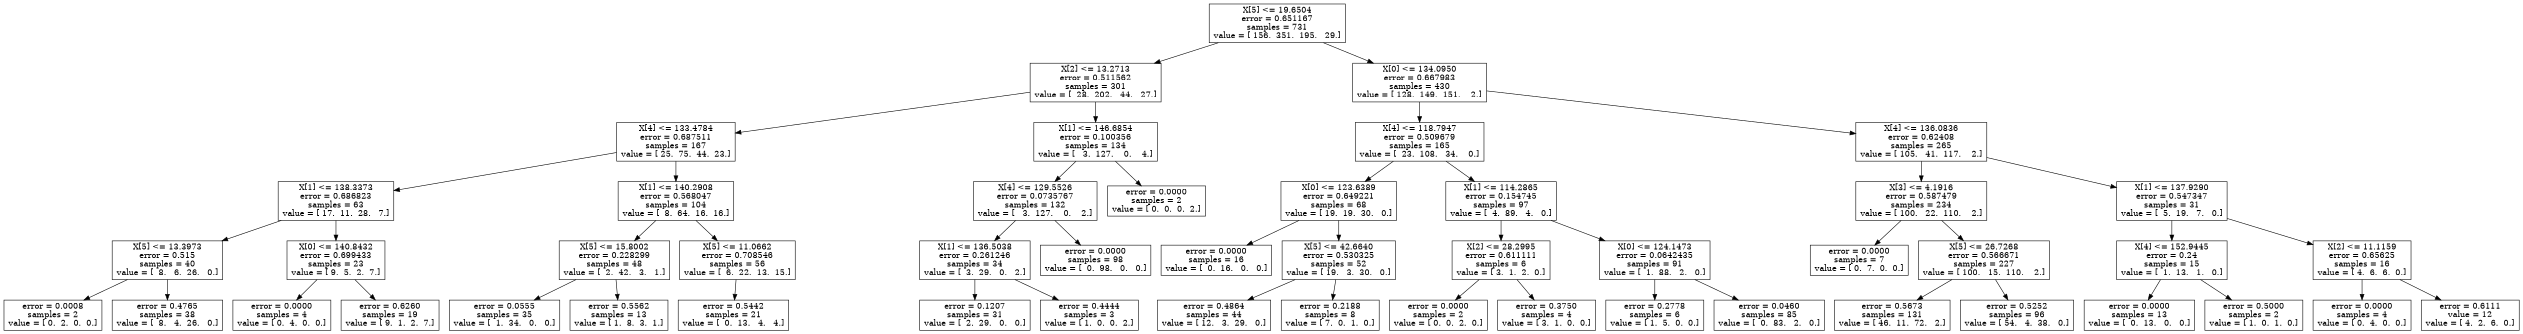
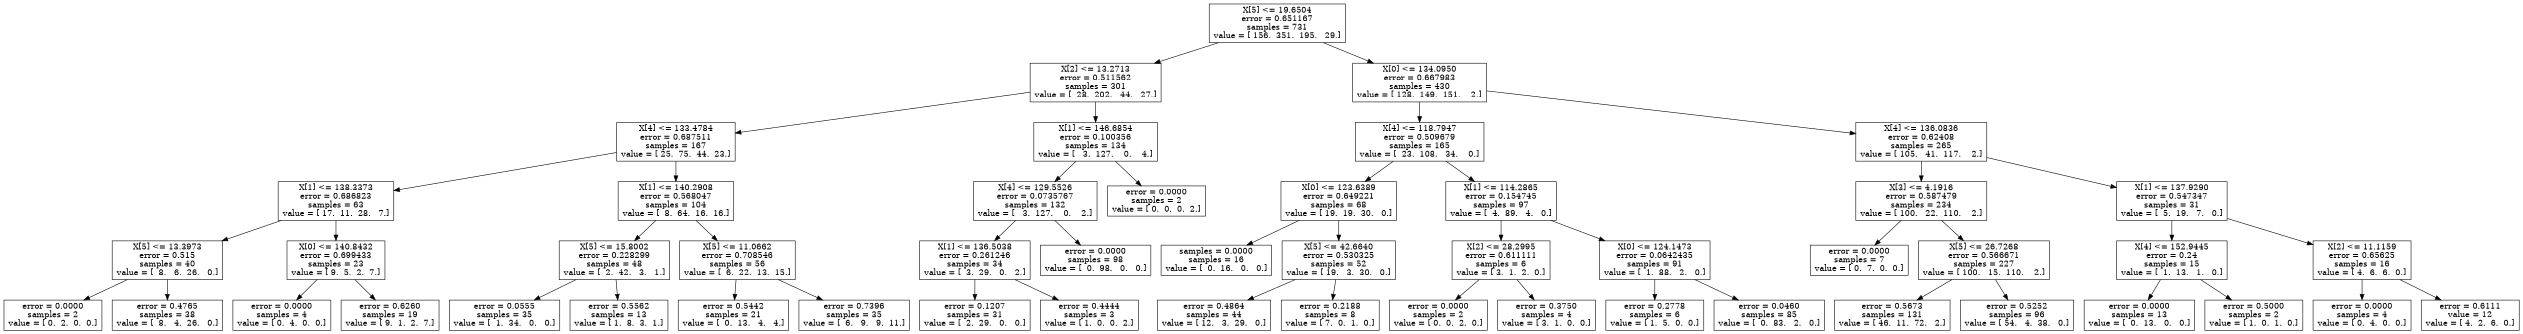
  digraph {
    node [shape=box]
    n1 [label="X[5] <= 19.6504\nerror = 0.651167\nsamples = 731\nvalue = [ 156.  351.  195.   29.]"]
    n2 [label="X[2] <= 13.2713\nerror = 0.511562\nsamples = 301\nvalue = [  28.  202.   44.   27.]"]
    n3 [label="X[0] <= 134.0950\nerror = 0.667983\nsamples = 430\nvalue = [ 128.  149.  151.    2.]"]
    n4 [label="X[4] <= 133.4784\nerror = 0.687511\nsamples = 167\nvalue = [ 25.  75.  44.  23.]"]
    n5 [label="X[1] <= 146.6854\nerror = 0.100356\nsamples = 134\nvalue = [   3.  127.    0.    4.]"]
    n6 [label="X[4] <= 118.7947\nerror = 0.509679\nsamples = 165\nvalue = [  23.  108.   34.    0.]"]
    n7 [label="X[4] <= 136.0836\nerror = 0.62408\nsamples = 265\nvalue = [ 105.   41.  117.    2.]"]
    n8 [label="X[1] <= 138.3373\nerror = 0.686823\nsamples = 63\nvalue = [ 17.  11.  28.   7.]"]
    n9 [label="X[1] <= 140.2908\nerror = 0.568047\nsamples = 104\nvalue = [  8.  64.  16.  16.]"]
    n10 [label="X[4] <= 129.5526\nerror = 0.0735767\nsamples = 132\nvalue = [   3.  127.    0.    2.]"]
    n11 [label="error = 0.0000\nsamples = 2\nvalue = [ 0.  0.  0.  2.]"]
    n12 [label="X[5] <= 13.3973\nerror = 0.515\nsamples = 40\nvalue = [  8.   6.  26.   0.]"]
    n13 [label="X[0] <= 140.8432\nerror = 0.699433\nsamples = 23\nvalue = [ 9.  5.  2.  7.]"]
    n14 [label="X[5] <= 15.8002\nerror = 0.228299\nsamples = 48\nvalue = [  2.  42.   3.   1.]"]
    n15 [label="X[5] <= 11.0662\nerror = 0.708546\nsamples = 56\nvalue = [  6.  22.  13.  15.]"]
-   n16 [label="error = 0.0008\nsamples = 2\nvalue = [ 0.  2.  0.  0.]"]
+   n16 [label="error = 0.0000\nsamples = 2\nvalue = [ 0.  2.  0.  0.]"]
    n17 [label="error = 0.4765\nsamples = 38\nvalue = [  8.   4.  26.   0.]"]
    n18 [label="error = 0.0000\nsamples = 4\nvalue = [ 0.  4.  0.  0.]"]
    n19 [label="error = 0.6260\nsamples = 19\nvalue = [ 9.  1.  2.  7.]"]
    n20 [label="error = 0.0555\nsamples = 35\nvalue = [  1.  34.   0.   0.]"]
    n21 [label="error = 0.5562\nsamples = 13\nvalue = [ 1.  8.  3.  1.]"]
    n22 [label="error = 0.5442\nsamples = 21\nvalue = [  0.  13.   4.   4.]"]
+   n23 [label="error = 0.7396\nsamples = 35\nvalue = [  6.   9.   9.  11.]"]
    n24 [label="X[1] <= 136.5038\nerror = 0.261246\nsamples = 34\nvalue = [  3.  29.   0.   2.]"]
    n25 [label="error = 0.0000\nsamples = 98\nvalue = [  0.  98.   0.   0.]"]
    n26 [label="error = 0.1207\nsamples = 31\nvalue = [  2.  29.   0.   0.]"]
    n27 [label="error = 0.4444\nsamples = 3\nvalue = [ 1.  0.  0.  2.]"]
    n28 [label="X[0] <= 123.6389\nerror = 0.649221\nsamples = 68\nvalue = [ 19.  19.  30.   0.]"]
    n29 [label="X[1] <= 114.2865\nerror = 0.154745\nsamples = 97\nvalue = [  4.  89.   4.   0.]"]
    n30 [label="X[3] <= 4.1916\nerror = 0.587479\nsamples = 234\nvalue = [ 100.   22.  110.    2.]"]
    n31 [label="X[1] <= 137.9290\nerror = 0.547347\nsamples = 31\nvalue = [  5.  19.   7.   0.]"]
-   n32 [label="error = 0.0000\nsamples = 16\nvalue = [  0.  16.   0.   0.]"]
+   n32 [label="samples = 0.0000\nsamples = 16\nvalue = [  0.  16.   0.   0.]"]
    n33 [label="X[5] <= 42.6640\nerror = 0.530325\nsamples = 52\nvalue = [ 19.   3.  30.   0.]"]
    n34 [label="X[2] <= 28.2995\nerror = 0.611111\nsamples = 6\nvalue = [ 3.  1.  2.  0.]"]
    n35 [label="X[0] <= 124.1473\nerror = 0.0642435\nsamples = 91\nvalue = [  1.  88.   2.   0.]"]
    n36 [label="error = 0.4864\nsamples = 44\nvalue = [ 12.   3.  29.   0.]"]
    n37 [label="error = 0.2188\nsamples = 8\nvalue = [ 7.  0.  1.  0.]"]
    n38 [label="error = 0.0000\nsamples = 2\nvalue = [ 0.  0.  2.  0.]"]
    n39 [label="error = 0.3750\nsamples = 4\nvalue = [ 3.  1.  0.  0.]"]
    n40 [label="error = 0.2778\nsamples = 6\nvalue = [ 1.  5.  0.  0.]"]
    n41 [label="error = 0.0460\nsamples = 85\nvalue = [  0.  83.   2.   0.]"]
    n42 [label="error = 0.0000\nsamples = 7\nvalue = [ 0.  7.  0.  0.]"]
    n43 [label="X[5] <= 26.7268\nerror = 0.566671\nsamples = 227\nvalue = [ 100.   15.  110.    2.]"]
    n44 [label="X[4] <= 152.9445\nerror = 0.24\nsamples = 15\nvalue = [  1.  13.   1.   0.]"]
    n45 [label="X[2] <= 11.1159\nerror = 0.65625\nsamples = 16\nvalue = [ 4.  6.  6.  0.]"]
    n46 [label="error = 0.5673\nsamples = 131\nvalue = [ 46.  11.  72.   2.]"]
    n47 [label="error = 0.5252\nsamples = 96\nvalue = [ 54.   4.  38.   0.]"]
    n48 [label="error = 0.0000\nsamples = 13\nvalue = [  0.  13.   0.   0.]"]
    n49 [label="error = 0.5000\nsamples = 2\nvalue = [ 1.  0.  1.  0.]"]
    n50 [label="error = 0.0000\nsamples = 4\nvalue = [ 0.  4.  0.  0.]"]
    n51 [label="error = 0.6111\nvalue = 12\nvalue = [ 4.  2.  6.  0.]"]
    n1 -> n2
    n1 -> n3
    n2 -> n4
    n2 -> n5
    n3 -> n6
    n3 -> n7
    n4 -> n8
    n4 -> n9
    n5 -> n10
    n5 -> n11
    n6 -> n28
    n6 -> n29
    n7 -> n30
    n7 -> n31
    n8 -> n12
    n8 -> n13
    n9 -> n14
    n9 -> n15
    n10 -> n24
    n10 -> n25
    n12 -> n16
    n12 -> n17
    n13 -> n18
    n13 -> n19
    n14 -> n20
    n14 -> n21
    n15 -> n22
+   n15 -> n23
    n24 -> n26
    n24 -> n27
    n28 -> n32
    n28 -> n33
    n29 -> n34
    n29 -> n35
    n30 -> n42
    n30 -> n43
    n31 -> n44
    n31 -> n45
    n33 -> n36
    n33 -> n37
    n34 -> n38
    n34 -> n39
    n35 -> n40
    n35 -> n41
    n43 -> n46
    n43 -> n47
    n44 -> n48
    n44 -> n49
    n45 -> n50
    n45 -> n51
  }
